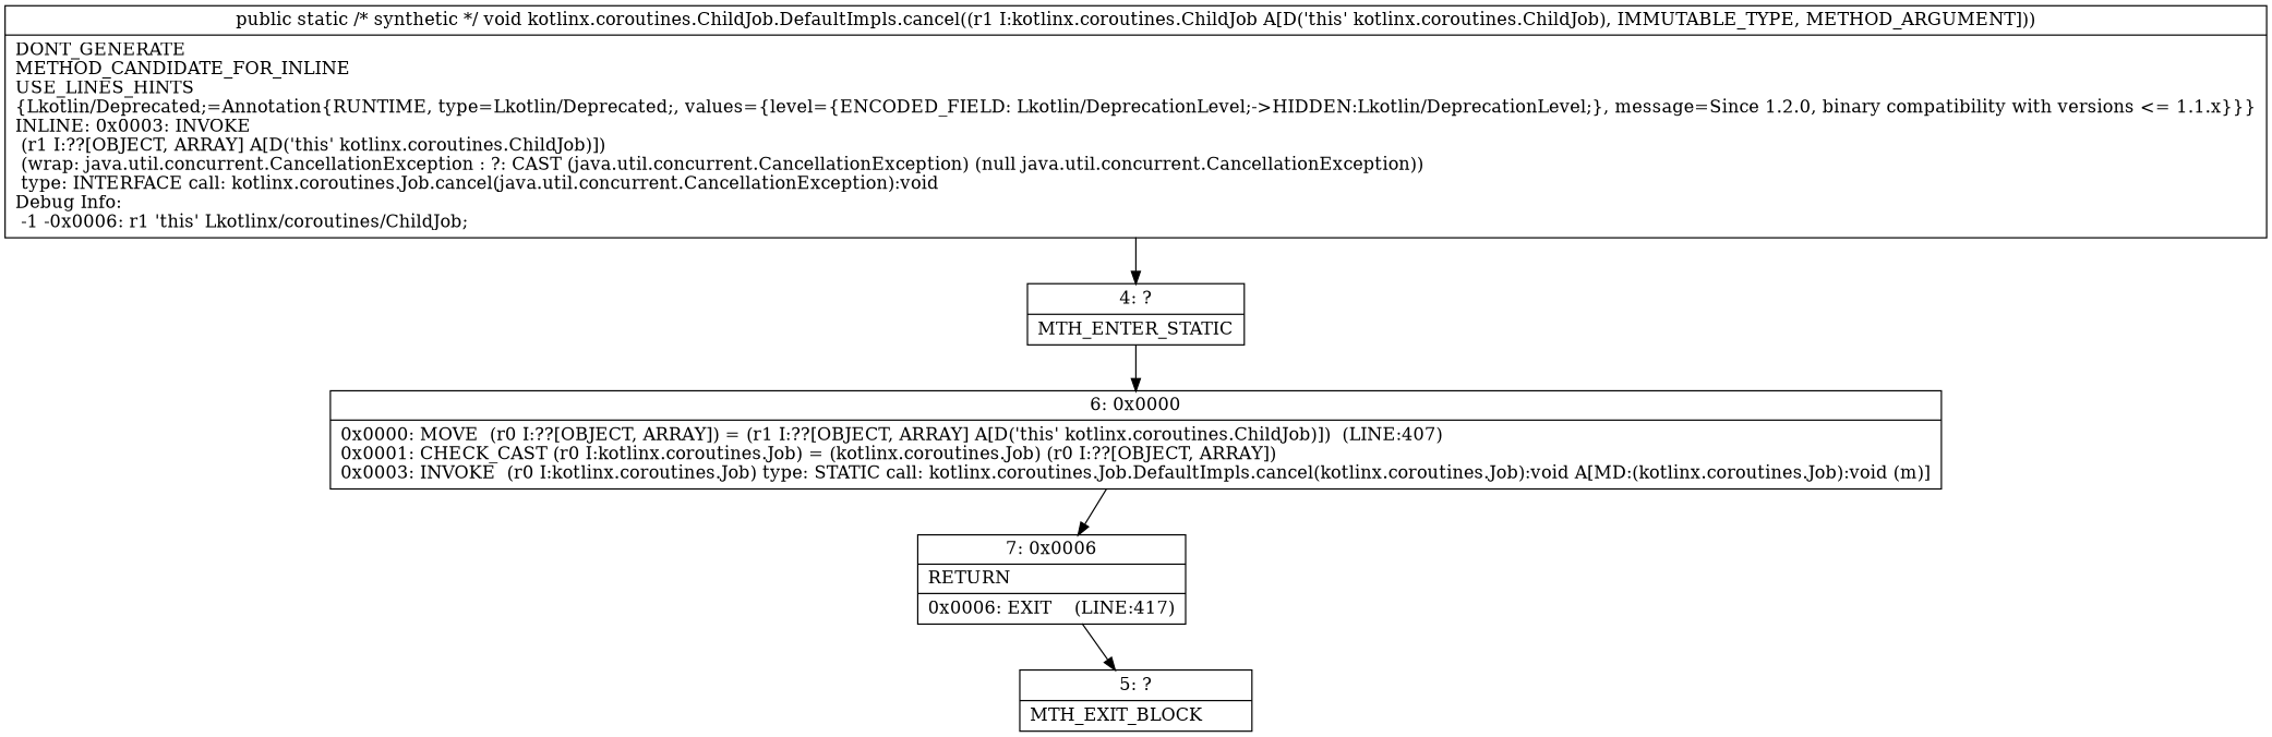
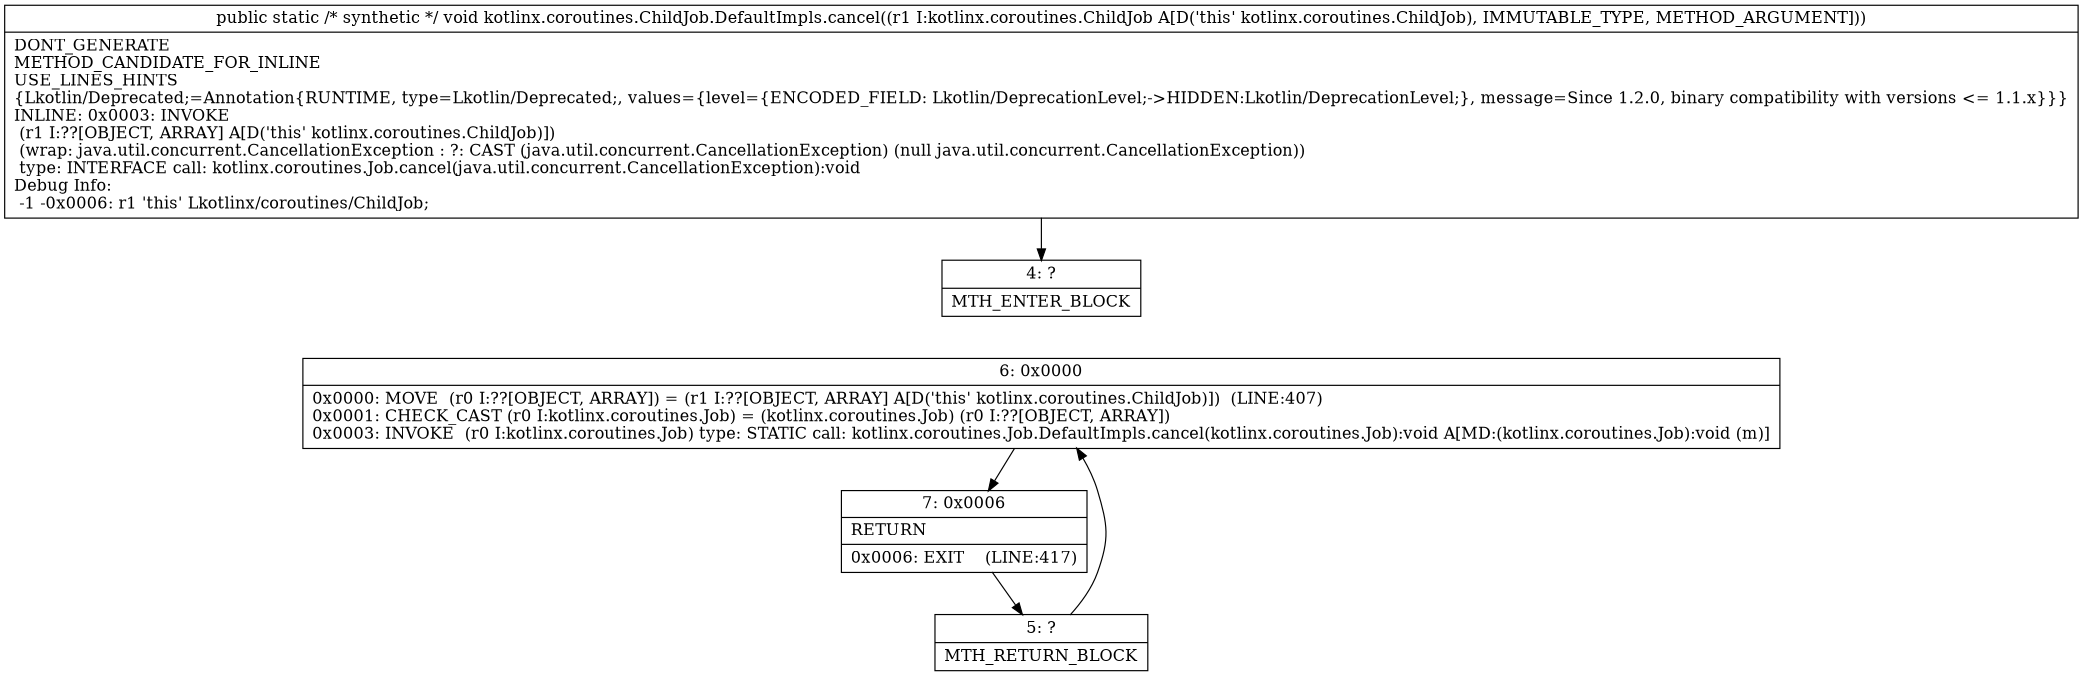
  digraph {
    node [shape=record]
-   n1 [label="{4\:\ ?|MTH_ENTER_STATIC\l}"]
+   n1 [label="{4\:\ ?|MTH_ENTER_BLOCK\l}"]
    n2 [label="{6\:\ 0x0000|0x0000: MOVE  (r0 I:??[OBJECT, ARRAY]) = (r1 I:??[OBJECT, ARRAY] A[D('this' kotlinx.coroutines.ChildJob)])  (LINE:407)\l0x0001: CHECK_CAST (r0 I:kotlinx.coroutines.Job) = (kotlinx.coroutines.Job) (r0 I:??[OBJECT, ARRAY]) \l0x0003: INVOKE  (r0 I:kotlinx.coroutines.Job) type: STATIC call: kotlinx.coroutines.Job.DefaultImpls.cancel(kotlinx.coroutines.Job):void A[MD:(kotlinx.coroutines.Job):void (m)]\l}"]
    n3 [label="{7\:\ 0x0006|RETURN\l|0x0006: EXIT    (LINE:417)\l}"]
-   n4 [label="{5\:\ ?|MTH_EXIT_BLOCK\l}"]
+   n4 [label="{5\:\ ?|MTH_RETURN_BLOCK\l}"]
    n5 [label="{public static \/* synthetic *\/ void kotlinx.coroutines.ChildJob.DefaultImpls.cancel((r1 I:kotlinx.coroutines.ChildJob A[D('this' kotlinx.coroutines.ChildJob), IMMUTABLE_TYPE, METHOD_ARGUMENT]))  | DONT_GENERATE\lMETHOD_CANDIDATE_FOR_INLINE\lUSE_LINES_HINTS\l\{Lkotlin\/Deprecated;=Annotation\{RUNTIME, type=Lkotlin\/Deprecated;, values=\{level=\{ENCODED_FIELD: Lkotlin\/DeprecationLevel;\-\>HIDDEN:Lkotlin\/DeprecationLevel;\}, message=Since 1.2.0, binary compatibility with versions \<= 1.1.x\}\}\}\lINLINE: 0x0003: INVOKE  \l  (r1 I:??[OBJECT, ARRAY] A[D('this' kotlinx.coroutines.ChildJob)])\l  (wrap: java.util.concurrent.CancellationException : ?: CAST (java.util.concurrent.CancellationException) (null java.util.concurrent.CancellationException))\l type: INTERFACE call: kotlinx.coroutines.Job.cancel(java.util.concurrent.CancellationException):void\lDebug Info:\l  \-1 \-0x0006: r1 'this' Lkotlinx\/coroutines\/ChildJob;\l}"]
-   n1 -> n2
+   n4 -> n2
    n2 -> n3
    n3 -> n4
    n5 -> n1
  }
